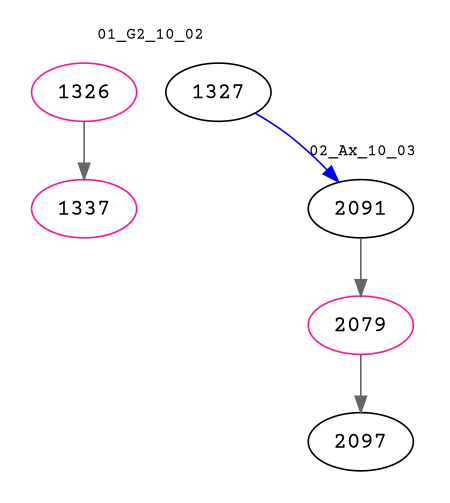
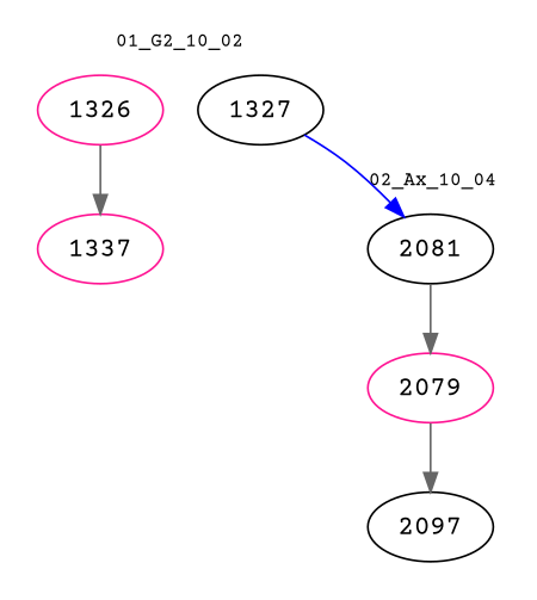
  digraph {
    fontname="Courier Prime"
    node [color=black fontname="Courier Prime"]
    edge [color=gray40 fontname="Courier Prime"]
-   n1 [label=2091]
+   n1 [label=2081]
    n2 [color=deeppink label=2079]
    n3 [label=2097]
    n4 [label=1327]
    n5 [color=deeppink label=1326]
    n6 [color=deeppink label=1337]
    subgraph cluster_1 {
      color=white
      fontsize=10
-     label="02_Ax_10_03"
+     label="02_Ax_10_04"
      n1
      n2
      n3
    }
    subgraph cluster_2 {
      color=white
      fontsize=10
      label="01_G2_10_02"
      n4
      n5
      n6
    }
    n1 -> n2
    n2 -> n3
    n4 -> n1 [color=blue]
    n5 -> n6
  }
